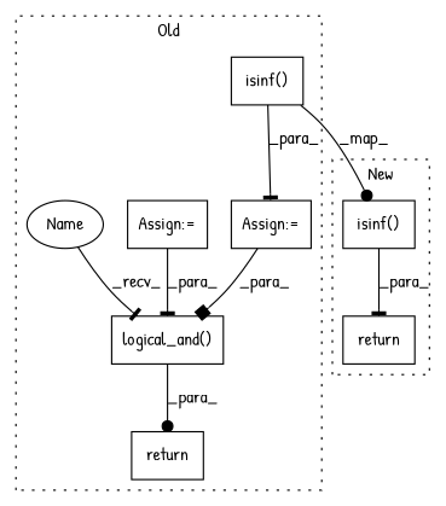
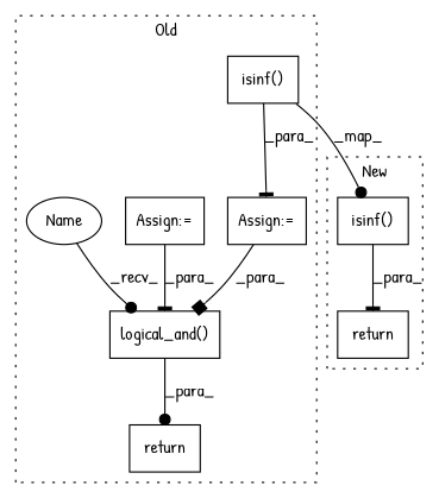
  digraph {
    fontname="Patrick Hand"
    node [a=75 l=3 shape=box fontname="Patrick Hand"]
    edge [arrowhead=dot fontname="Patrick Hand"]
    n1 [l="16,10" label="logical_and()" s="660,695"]
    n2 [a=93 l=7 label=return s=653]
    n3 [l="10,1" label="isinf()" s="599,610"]
    n4 [a=68 label="Assign:=" s=628]
    n5 [a=68 label="Assign:=" s=596]
    n6 [a=87 label=Name s=660 shape=ellipse]
    n7 [a=93 l=7 label=return s=522]
    n8 [l="10,24" label="isinf()" s="529,540"]
    subgraph cluster_1 {
      label=Old
      style=dotted
      n1
      n2
      n3
      n4
      n5
      n6
    }
    subgraph cluster_2 {
      label=New
      style=dotted
      n7
      n8
    }
    n1 -> n2 [label=_para_]
    n3 -> n5 [label=_para_ arrowhead=tee]
    n3 -> n8 [label=_map_]
    n4 -> n1 [label=_para_ arrowhead=tee]
    n5 -> n1 [label=_para_ arrowhead=box]
-   n6 -> n1 [label=_recv_ arrowhead=tee]
+   n6 -> n1 [label=_recv_]
    n8 -> n7 [label=_para_ arrowhead=tee]
  }
